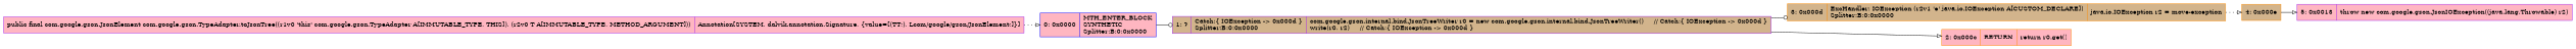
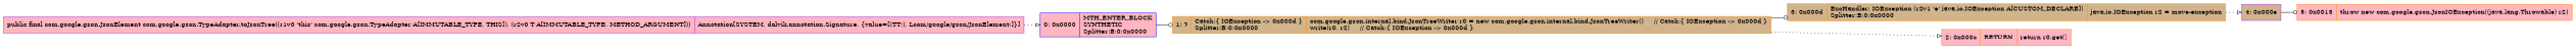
  digraph {
    rankdir=LR
    node [color=darkorange fillcolor=lightpink shape=record style=filled]
    edge [arrowhead=onormal style=solid]
    n1 [color=blue label="{0\:\ 0x0000|MTH_ENTER_BLOCK\lSYNTHETIC\lSplitter:B:0:0x0000\l}"]
-   n2 [color=purple fillcolor=tan label="{1\:\ ?|Catch:\{ IOException \-\> 0x000d \}\lSplitter:B:0:0x0000\l|com.google.gson.internal.bind.JsonTreeWriter r0 = new com.google.gson.internal.bind.JsonTreeWriter()     \/\/ Catch:\{ IOException \-\> 0x000d \}\lwrite(r0, r2)     \/\/ Catch:\{ IOException \-\> 0x000d \}\l}"]
+   n2 [fillcolor=tan label="{1\:\ ?|Catch:\{ IOException \-\> 0x000d \}\lSplitter:B:0:0x0000\l|com.google.gson.internal.bind.JsonTreeWriter r0 = new com.google.gson.internal.bind.JsonTreeWriter()     \/\/ Catch:\{ IOException \-\> 0x000d \}\lwrite(r0, r2)     \/\/ Catch:\{ IOException \-\> 0x000d \}\l}"]
    n3 [fillcolor=tan label="{3\:\ 0x000d|ExcHandler: IOException (r2v1 'e' java.io.IOException A[CUSTOM_DECLARE])\lSplitter:B:0:0x0000\l|java.io.IOException r2 = move\-exception\l}"]
    n4 [label="{2\:\ 0x000c|RETURN\l|return r0.get()\l}"]
-   n5 [fillcolor=tan label="{4\:\ 0x000e}"]
-   n6 [color=purple label="{5\:\ 0x0013|throw new com.google.gson.JsonIOException((java.lang.Throwable) r2)\l}"]
+   n5 [color=purple fillcolor=tan label="{4\:\ 0x000e}"]
+   n6 [label="{5\:\ 0x0013|throw new com.google.gson.JsonIOException((java.lang.Throwable) r2)\l}"]
    n7 [color=purple label="{public final com.google.gson.JsonElement com.google.gson.TypeAdapter.toJsonTree((r1v0 'this' com.google.gson.TypeAdapter A[IMMUTABLE_TYPE, THIS]), (r2v0 T A[IMMUTABLE_TYPE, METHOD_ARGUMENT]))  | Annotation[SYSTEM, dalvik.annotation.Signature, \{value=[(TT;), Lcom\/google\/gson\/JsonElement;]\}]\l}"]
    n1 -> n2 [arrowhead=odot]
    n2 -> n3 [arrowhead=odot]
-   n2 -> n4
+   n2 -> n4 [style=dotted]
    n3 -> n5 [style=dotted]
-   n5 -> n6
+   n5 -> n6 [arrowhead=odot]
    n7 -> n1 [style=dotted]
  }
